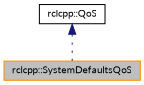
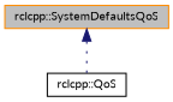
  digraph {
    fontname=Lato
    node [fontname=Lato fontsize=10 shape=record style=filled]
    n1 [color=darkorange fillcolor=grey75 fontcolor=black height=0.2 label="rclcpp::SystemDefaultsQoS" width=0.4]
    n2 [color=black fillcolor=white height=0.2 label="rclcpp::QoS" width=0.4]
-   n2 -> n1 [color=midnightblue dir=back fontname=Lato fontsize=10 labelfontname=Helvetica labelfontsize=10 style=dotted]
+   n1 -> n2 [color=midnightblue dir=back fontname=Lato fontsize=10 labelfontname=Helvetica labelfontsize=10 style=dotted]
  }
